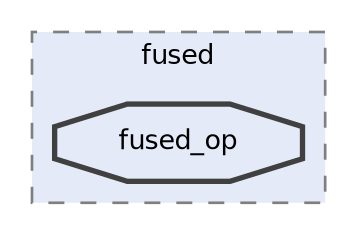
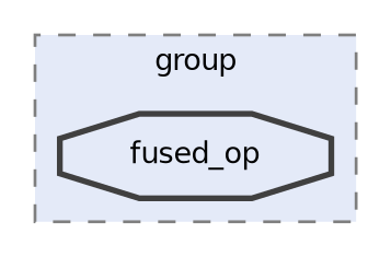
  digraph {
    compound=true
    n1 [color=grey25 fillcolor="#e4eaf8" fontname=Helvetica fontsize=10 height=0.2 label=fused_op shape=octagon style="filled,bold" width=0.4]
    subgraph cluster_1 {
      bgcolor="#e4eaf8"
      fontname=Helvetica
      fontsize=10
-     label=fused
+     label=group
      pencolor=grey50
      style="filled,dashed"
      n1
    }
  }
